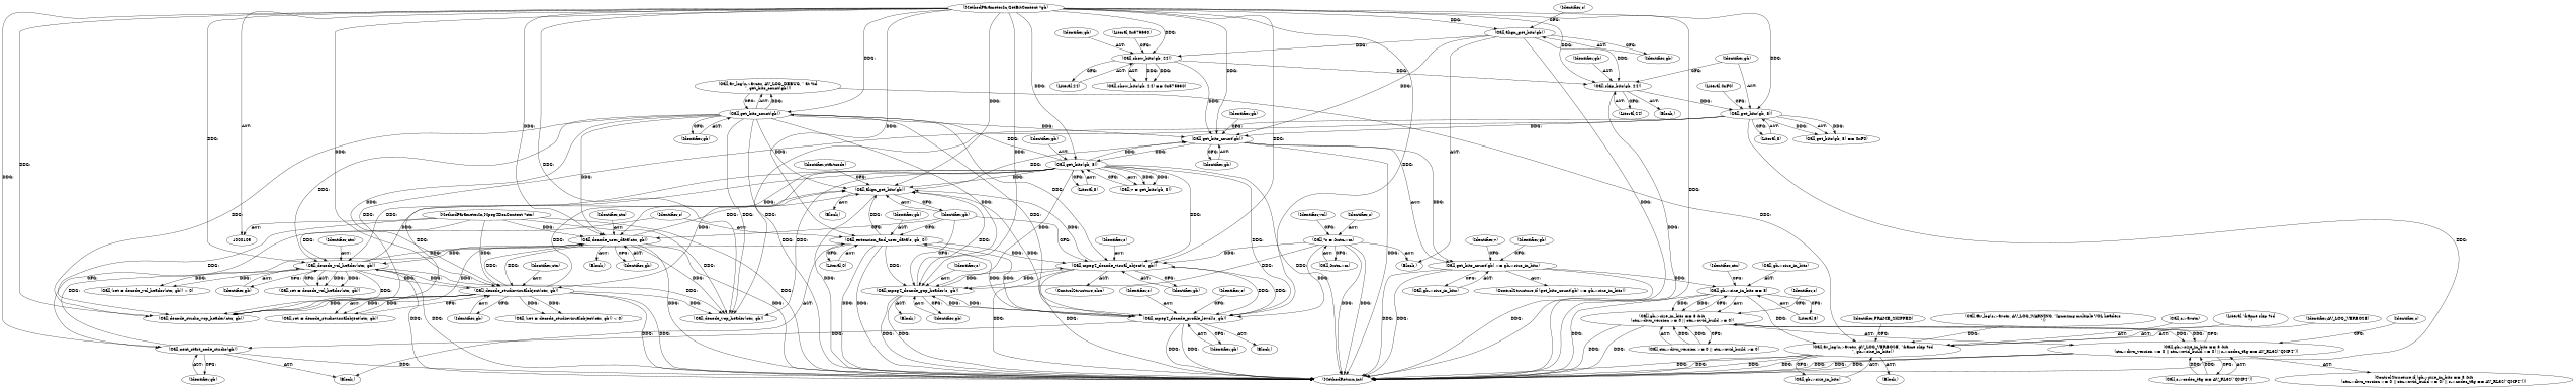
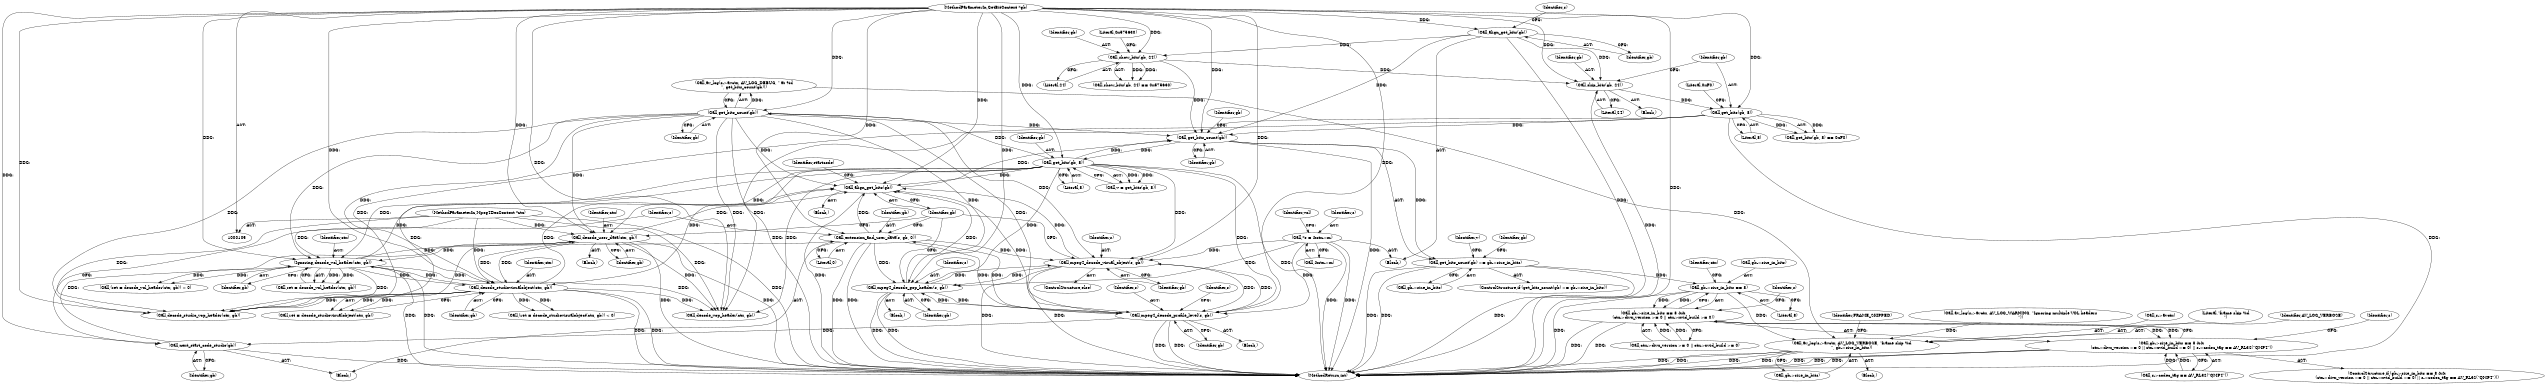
  digraph {
    n1 [label="(Call,get_bits_count(gb) >= gb->size_in_bits)"]
    n2 [label="(Call,gb->size_in_bits == 8)"]
    n3 [label="(ControlStructure,if (get_bits_count(gb) >= gb->size_in_bits))"]
    n4 [label="(MethodReturn,int)"]
    n5 [label="(Call,gb->size_in_bits)"]
    n6 [label="(Call,gb->size_in_bits == 8 &&\n                (ctx->divx_version >= 0 || ctx->xvid_build >= 0))"]
    n7 [label="(Call,av_log(s->avctx, AV_LOG_VERBOSE, \"frame skip %d\n\", gb->size_in_bits))"]
    n8 [label="(Literal,8)"]
    n9 [label="(Call,get_bits_count(gb))"]
    n10 [label="(Call,get_bits(gb, 8))"]
    n11 [label="(Identifier,gb)"]
    n12 [label="(Call,align_get_bits(gb))"]
    n13 [label="(Call,mpeg4_decode_visual_object(s, gb))"]
    n14 [label="(Call,mpeg4_decode_gop_header(s, gb))"]
    n15 [label="(Call,mpeg4_decode_profile_level(s, gb))"]
    n16 [label="(Call,get_bits_count(gb))"]
-   n17 [label="(Call,decode_vol_header(ctx, gb))"]
+   n17 [label="(Ignoring,decode_vol_header(ctx, gb))"]
    n18 [label="(Call,decode_studiovisualobject(ctx, gb))"]
    n19 [label="(Call,decode_user_data(ctx, gb))"]
    n20 [label="(Call,decode_studio_vop_header(ctx, gb))"]
    n21 [label="(Literal,8)"]
    n22 [label="(Call,decode_vop_header(ctx, gb))"]
    n23 [label="(Call,v = get_bits(gb, 8))"]
    n24 [label="(Identifier,gb)"]
    n25 [label="(Block,)"]
    n26 [label="(ControlStructure,else)"]
    n27 [label="(Identifier,gb)"]
    n28 [label="(Identifier,gb)"]
    n29 [label="(Block,)"]
    n30 [label="(Call,extension_and_user_data(s, gb, 0))"]
    n31 [label="(Call,next_start_code_studio(gb))"]
    n32 [label="(Identifier,gb)"]
    n33 [label="(Block,)"]
    n34 [label="(Call,av_log(s->avctx, AV_LOG_DEBUG, \" at %d\n\", get_bits_count(gb)))"]
    n35 [label="(Identifier,gb)"]
    n36 [label="(Identifier,gb)"]
    n37 [label="(Call,(ret = decode_vol_header(ctx, gb)) < 0)"]
    n38 [label="(Call,ret = decode_vol_header(ctx, gb))"]
    n39 [label="(Identifier,gb)"]
    n40 [label="(Call,ret = decode_studiovisualobject(ctx, gb))"]
    n41 [label="(Call,(ret = decode_studiovisualobject(ctx, gb)) < 0)"]
    n42 [label="(Block,)"]
    n43 [label="(Identifier,gb)"]
    n44 [label="(MethodParameterIn,GetBitContext *gb)"]
    n45 [label="(Call,show_bits(gb, 24))"]
    n46 [label="(Call,align_get_bits(gb))"]
    n47 [label="(Call,get_bits(gb, 8))"]
    n48 [label="(Call,skip_bits(gb, 24))"]
    1000105
    n50 [label="(Block,)"]
    n51 [label="(Literal,0)"]
    n52 [label="(Identifier,gb)"]
    n53 [label="(Call,show_bits(gb, 24) == 0x575630)"]
    n54 [label="(Literal,24)"]
    n55 [label="(Block,)"]
    n56 [label="(Identifier,gb)"]
    n57 [label="(Literal,8)"]
    n58 [label="(Call,get_bits(gb, 8) == 0xF0)"]
    n59 [label="(Literal,24)"]
    n60 [label="(Block,)"]
    n61 [label="(Call,*s = &ctx->m)"]
    n62 [label="(Call,&ctx->m)"]
    n63 [label="(MethodParameterIn,Mpeg4DecContext *ctx)"]
    n64 [label="(Call,gb->size_in_bits == 8 &&\n                (ctx->divx_version >= 0 || ctx->xvid_build >= 0) || s->codec_tag == AV_RL32(\"QMP4\"))"]
    n65 [label="(Call,ctx->divx_version >= 0 || ctx->xvid_build >= 0)"]
    n66 [label="(Block,)"]
    n67 [label="(Call,gb->size_in_bits)"]
    n68 [label="(ControlStructure,if (gb->size_in_bits == 8 &&\n                (ctx->divx_version >= 0 || ctx->xvid_build >= 0) || s->codec_tag == AV_RL32(\"QMP4\")))"]
    n69 [label="(Call,s->codec_tag == AV_RL32(\"QMP4\"))"]
    n70 [label="(Identifier,s)"]
    n71 [label="(Identifier,s)"]
    n72 [label="(Identifier,vol)"]
    n73 [label="(Literal,\"frame skip %d\n\")"]
    n74 [label="(Identifier,gb)"]
    n75 [label="(Identifier,ctx)"]
    n76 [label="(Identifier,s)"]
    n77 [label="(Identifier,gb)"]
    n78 [label="(Identifier,ctx)"]
    n79 [label="(Literal,0xF0)"]
    n80 [label="(Identifier,AV_LOG_VERBOSE)"]
    n81 [label="(Identifier,gb)"]
    n82 [label="(Identifier,gb)"]
    n83 [label="(Identifier,v)"]
    n84 [label="(Identifier,FRAME_SKIPPED)"]
    n85 [label="(Identifier,gb)"]
    n86 [label="(Identifier,s)"]
    n87 [label="(Identifier,gb)"]
    n88 [label="(Call,av_log(s->avctx, AV_LOG_WARNING, \"Ignoring multiple VOL headers\n\"))"]
    n89 [label="(Call,gb->size_in_bits)"]
    n90 [label="(Identifier,startcode)"]
    n91 [label="(Identifier,s)"]
    n92 [label="(Identifier,s)"]
    n93 [label="(Identifier,gb)"]
    n94 [label="(Identifier,s)"]
    n95 [label="(Literal,0x575630)"]
    n96 [label="(Call,s->avctx)"]
    n97 [label="(Identifier,s)"]
    n98 [label="(Identifier,ctx)"]
    n99 [label="(Identifier,s)"]
    n100 [label="(Identifier,ctx)"]
    n1 -> n2 [label="DDG: "]
    n1 -> n3 [label="AST: "]
    n1 -> n4 [label="DDG: "]
    n1 -> n4 [label="DDG: "]
    n1 -> n4 [label="DDG: "]
    n1 -> n5 [label="CFG: "]
    n2 -> n4 [label="DDG: "]
    n2 -> n6 [label="AST: "]
    n2 -> n6 [label="DDG: "]
    n2 -> n6 [label="DDG: "]
    n2 -> n7 [label="DDG: "]
    n2 -> n8 [label="CFG: "]
    n5 -> n1 [label="AST: "]
    n6 -> n2 [label="CFG: "]
    n6 -> n4 [label="DDG: "]
    n6 -> n4 [label="DDG: "]
    n6 -> n64 [label="AST: "]
    n6 -> n64 [label="DDG: "]
    n6 -> n64 [label="DDG: "]
    n6 -> n65 [label="CFG: "]
    n7 -> n4 [label="DDG: "]
    n7 -> n4 [label="DDG: "]
    n7 -> n4 [label="DDG: "]
    n7 -> n4 [label="DDG: "]
    n7 -> n66 [label="AST: "]
    n7 -> n67 [label="CFG: "]
    n8 -> n2 [label="AST: "]
    n9 -> n1 [label="AST: "]
    n9 -> n1 [label="DDG: "]
    n9 -> n4 [label="DDG: "]
    n9 -> n10 [label="DDG: "]
    n9 -> n11 [label="CFG: "]
    n10 -> n4 [label="DDG: "]
    n10 -> n9 [label="DDG: "]
    n10 -> n12 [label="DDG: "]
    n10 -> n13 [label="DDG: "]
    n10 -> n14 [label="DDG: "]
    n10 -> n15 [label="DDG: "]
    n10 -> n16 [label="DDG: "]
    n10 -> n17 [label="DDG: "]
    n10 -> n18 [label="DDG: "]
    n10 -> n19 [label="DDG: "]
    n10 -> n20 [label="DDG: "]
    n10 -> n21 [label="CFG: "]
    n10 -> n22 [label="DDG: "]
    n10 -> n23 [label="AST: "]
    n10 -> n23 [label="DDG: "]
    n10 -> n23 [label="DDG: "]
    n11 -> n9 [label="AST: "]
    n12 -> n4 [label="DDG: "]
    n12 -> n9 [label="DDG: "]
    n12 -> n24 [label="CFG: "]
    n12 -> n25 [label="AST: "]
    n13 -> n4 [label="DDG: "]
    n13 -> n4 [label="DDG: "]
    n13 -> n12 [label="DDG: "]
    n13 -> n14 [label="DDG: "]
    n13 -> n15 [label="DDG: "]
    n13 -> n26 [label="AST: "]
    n13 -> n27 [label="CFG: "]
    n14 -> n4 [label="DDG: "]
    n14 -> n4 [label="DDG: "]
    n14 -> n12 [label="DDG: "]
    n14 -> n13 [label="DDG: "]
    n14 -> n15 [label="DDG: "]
    n14 -> n28 [label="CFG: "]
    n14 -> n29 [label="AST: "]
    n15 -> n4 [label="DDG: "]
    n15 -> n4 [label="DDG: "]
    n15 -> n12 [label="DDG: "]
    n15 -> n13 [label="DDG: "]
    n15 -> n14 [label="DDG: "]
    n15 -> n30 [label="DDG: "]
    n15 -> n31 [label="DDG: "]
    n15 -> n32 [label="CFG: "]
    n15 -> n33 [label="AST: "]
    n16 -> n4 [label="DDG: "]
    n16 -> n9 [label="DDG: "]
    n16 -> n12 [label="DDG: "]
    n16 -> n13 [label="DDG: "]
    n16 -> n14 [label="DDG: "]
    n16 -> n15 [label="DDG: "]
    n16 -> n17 [label="DDG: "]
    n16 -> n18 [label="DDG: "]
    n16 -> n19 [label="DDG: "]
    n16 -> n20 [label="DDG: "]
    n16 -> n22 [label="DDG: "]
    n16 -> n34 [label="AST: "]
    n16 -> n34 [label="DDG: "]
    n16 -> n35 [label="CFG: "]
    n17 -> n4 [label="DDG: "]
    n17 -> n4 [label="DDG: "]
    n17 -> n12 [label="DDG: "]
    n17 -> n18 [label="DDG: "]
    n17 -> n19 [label="DDG: "]
    n17 -> n20 [label="DDG: "]
    n17 -> n22 [label="DDG: "]
    n17 -> n36 [label="CFG: "]
    n17 -> n37 [label="DDG: "]
    n17 -> n37 [label="DDG: "]
    n17 -> n38 [label="AST: "]
    n17 -> n38 [label="DDG: "]
    n17 -> n38 [label="DDG: "]
    n18 -> n4 [label="DDG: "]
    n18 -> n4 [label="DDG: "]
    n18 -> n12 [label="DDG: "]
    n18 -> n17 [label="DDG: "]
    n18 -> n19 [label="DDG: "]
    n18 -> n20 [label="DDG: "]
    n18 -> n22 [label="DDG: "]
    n18 -> n39 [label="CFG: "]
    n18 -> n40 [label="AST: "]
    n18 -> n40 [label="DDG: "]
    n18 -> n40 [label="DDG: "]
    n18 -> n41 [label="DDG: "]
    n18 -> n41 [label="DDG: "]
    n19 -> n4 [label="DDG: "]
    n19 -> n4 [label="DDG: "]
    n19 -> n12 [label="DDG: "]
    n19 -> n17 [label="DDG: "]
    n19 -> n18 [label="DDG: "]
    n19 -> n20 [label="DDG: "]
    n19 -> n22 [label="DDG: "]
    n19 -> n42 [label="AST: "]
    n19 -> n43 [label="CFG: "]
    n21 -> n10 [label="AST: "]
    n23 -> n10 [label="CFG: "]
    n24 -> n12 [label="AST: "]
    n24 -> n13 [label="CFG: "]
    n24 -> n14 [label="CFG: "]
    n24 -> n19 [label="CFG: "]
    n24 -> n30 [label="CFG: "]
    n27 -> n13 [label="AST: "]
    n28 -> n14 [label="AST: "]
    n30 -> n4 [label="DDG: "]
    n30 -> n4 [label="DDG: "]
    n30 -> n12 [label="DDG: "]
    n30 -> n13 [label="DDG: "]
    n30 -> n14 [label="DDG: "]
    n30 -> n15 [label="DDG: "]
    n30 -> n50 [label="AST: "]
    n30 -> n51 [label="CFG: "]
    n31 -> n4 [label="DDG: "]
    n31 -> n30 [label="DDG: "]
    n31 -> n50 [label="AST: "]
    n31 -> n52 [label="CFG: "]
    n32 -> n15 [label="AST: "]
    n34 -> n7 [label="DDG: "]
    n34 -> n16 [label="CFG: "]
    n35 -> n16 [label="AST: "]
    n36 -> n17 [label="AST: "]
    n38 -> n17 [label="CFG: "]
    n39 -> n18 [label="AST: "]
    n40 -> n18 [label="CFG: "]
    n43 -> n19 [label="AST: "]
    n44 -> n4 [label="DDG: "]
    n44 -> n9 [label="DDG: "]
    n44 -> n10 [label="DDG: "]
    n44 -> n12 [label="DDG: "]
    n44 -> n13 [label="DDG: "]
    n44 -> n14 [label="DDG: "]
    n44 -> n15 [label="DDG: "]
    n44 -> n16 [label="DDG: "]
    n44 -> n17 [label="DDG: "]
    n44 -> n18 [label="DDG: "]
    n44 -> n19 [label="DDG: "]
    n44 -> n20 [label="DDG: "]
    n44 -> n22 [label="DDG: "]
    n44 -> n30 [label="DDG: "]
    n44 -> n31 [label="DDG: "]
    n44 -> n45 [label="DDG: "]
    n44 -> n46 [label="DDG: "]
    n44 -> n47 [label="DDG: "]
    n44 -> n48 [label="DDG: "]
    n44 -> 1000105 [label="AST: "]
    n45 -> n9 [label="DDG: "]
    n45 -> n48 [label="DDG: "]
    n45 -> n53 [label="AST: "]
    n45 -> n53 [label="DDG: "]
    n45 -> n53 [label="DDG: "]
    n45 -> n54 [label="CFG: "]
    n46 -> n4 [label="DDG: "]
    n46 -> n9 [label="DDG: "]
    n46 -> n45 [label="DDG: "]
    n46 -> n48 [label="DDG: "]
    n46 -> n55 [label="AST: "]
    n46 -> n56 [label="CFG: "]
    n47 -> n4 [label="DDG: "]
    n47 -> n9 [label="DDG: "]
    n47 -> n20 [label="DDG: "]
    n47 -> n22 [label="DDG: "]
    n47 -> n57 [label="CFG: "]
    n47 -> n58 [label="AST: "]
    n47 -> n58 [label="DDG: "]
    n47 -> n58 [label="DDG: "]
    n48 -> n4 [label="DDG: "]
    n48 -> n47 [label="DDG: "]
    n48 -> n59 [label="CFG: "]
    n48 -> n60 [label="AST: "]
    n51 -> n30 [label="AST: "]
    n52 -> n31 [label="AST: "]
    n54 -> n45 [label="AST: "]
    n56 -> n46 [label="AST: "]
    n57 -> n47 [label="AST: "]
    n59 -> n48 [label="AST: "]
    n61 -> n4 [label="DDG: "]
    n61 -> n4 [label="DDG: "]
    n61 -> n13 [label="DDG: "]
    n61 -> n14 [label="DDG: "]
    n61 -> n15 [label="DDG: "]
    n61 -> n55 [label="AST: "]
    n61 -> n62 [label="CFG: "]
    n62 -> n61 [label="AST: "]
    n63 -> n4 [label="DDG: "]
    n63 -> n17 [label="DDG: "]
    n63 -> n18 [label="DDG: "]
    n63 -> n19 [label="DDG: "]
    n63 -> n20 [label="DDG: "]
    n63 -> n22 [label="DDG: "]
    n63 -> 1000105 [label="AST: "]
    n64 -> n4 [label="DDG: "]
    n64 -> n4 [label="DDG: "]
    n64 -> n4 [label="DDG: "]
    n64 -> n6 [label="CFG: "]
    n64 -> n68 [label="AST: "]
    n64 -> n69 [label="CFG: "]
    n65 -> n6 [label="AST: "]
    n65 -> n6 [label="DDG: "]
    n65 -> n6 [label="DDG: "]
    n67 -> n7 [label="AST: "]
    n69 -> n64 [label="AST: "]
    n69 -> n64 [label="DDG: "]
    n69 -> n64 [label="DDG: "]
    n70 -> n14 [label="AST: "]
    n71 -> n15 [label="AST: "]
    n72 -> n61 [label="CFG: "]
    n73 -> n7 [label="AST: "]
    n74 -> n47 [label="AST: "]
    n74 -> n48 [label="CFG: "]
    n75 -> n2 [label="CFG: "]
    n76 -> n15 [label="CFG: "]
    n77 -> n30 [label="AST: "]
    n78 -> n19 [label="AST: "]
    n79 -> n47 [label="CFG: "]
    n80 -> n7 [label="AST: "]
    n81 -> n10 [label="AST: "]
    n82 -> n48 [label="AST: "]
    n83 -> n1 [label="CFG: "]
    n84 -> n7 [label="CFG: "]
    n85 -> n9 [label="CFG: "]
    n86 -> n46 [label="CFG: "]
    n87 -> n1 [label="CFG: "]
    n88 -> n7 [label="DDG: "]
    n89 -> n2 [label="AST: "]
    n90 -> n12 [label="CFG: "]
    n91 -> n30 [label="AST: "]
    n91 -> n31 [label="CFG: "]
    n92 -> n64 [label="CFG: "]
    n93 -> n45 [label="AST: "]
    n94 -> n6 [label="CFG: "]
    n95 -> n45 [label="CFG: "]
    n96 -> n7 [label="AST: "]
    n97 -> n13 [label="AST: "]
    n98 -> n17 [label="AST: "]
    n99 -> n61 [label="AST: "]
    n100 -> n18 [label="AST: "]
  }
